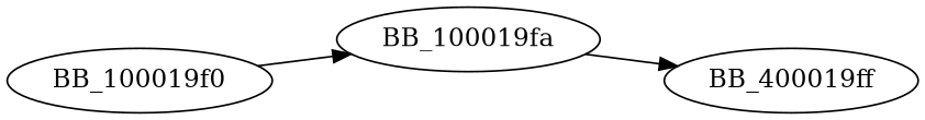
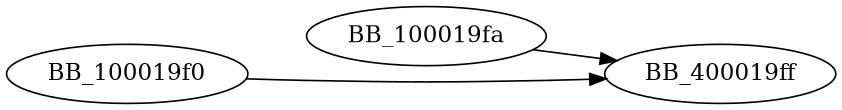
  digraph {
    rankdir=LR
    BB_100019f0
    BB_100019fa
    n3 [label=BB_400019ff]
-   BB_100019f0 -> BB_100019fa
+   BB_100019f0 -> n3
    BB_100019fa -> n3
  }
